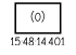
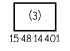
  digraph {
    label="15:48:14.401"
    fontname="Comic Neue"
-   n1 [color=black fontcolor=black label="(0)" shape=rectangle style=bold fontname="Comic Neue"]
+   n1 [color=black fontcolor=black label="(3)" shape=rectangle style=bold fontname="Comic Neue"]
  }
